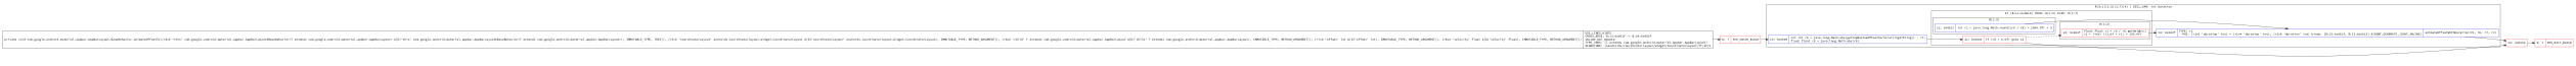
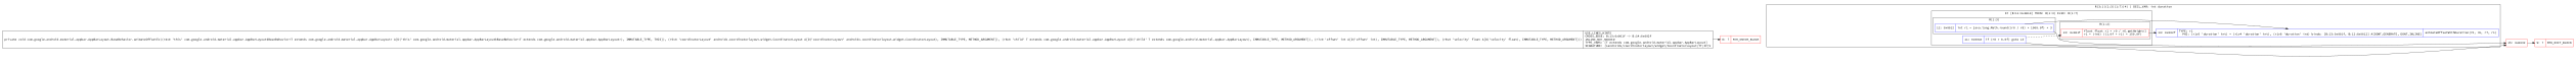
  digraph {
    fontname="Source Code Pro"
    rankdir=LR
    node [color=blue fontname="Source Code Pro" shape=record]
    edge [fontname="Source Code Pro"]
    n1 [label="{12\:\ 0x0012|int r1 = java.lang.Math.round((r0 \/ r8) * 1000.0f) * 3\l}"]
    n2 [color=red label="{13\:\ 0x001f|float float r1 = r0 \/ r6.getHeight()\lr1 = (int) ((1.0f + r1) * 150.0f)\l}"]
-   n3 [color=red label="{11\:\ 0x0010|if (r8 \> 0.0f) goto L3\l}"]
-   n4 [label="{10\:\ 0x0000|int int r0 = java.lang.Math.abs(getTopBottomOffsetForScrollingSibling() \- r7)\lfloat float r8 = java.lang.Math.abs(r8)\l}"]
+   n3 [label="{11\:\ 0x0010|if (r8 \> 0.0f) goto L3\l}"]
    n5 [label="{14\:\ 0x002f|TYPE: r1 \l  PHI: (r1v5 'duration' int) = (r1v4 'duration' int), (r1v8 'duration' int) binds: [B:13:0x001f, B:12:0x0012] A[DONT_GENERATE, DONT_INLINE]\l|animateOffsetWithDuration(r5, r6, r7, r1)\l}"]
    n6 [color=red label="{15\:\ 0x0032}"]
    n7 [color=red label="{9\:\ ?|MTH_EXIT_BLOCK\l}"]
    n8 [color=red label="{8\:\ ?|MTH_ENTER_BLOCK\l}"]
    n9 [label="{private void com.google.android.material.appbar.AppBarLayout.BaseBehavior.animateOffsetTo((r4v0 'this' com.google.android.material.appbar.AppBarLayout$BaseBehavior\<T extends com.google.android.material.appbar.AppBarLayout\> A[D('this' com.google.android.material.appbar.AppBarLayout$BaseBehavior\<T extends com.google.android.material.appbar.AppBarLayout\>), IMMUTABLE_TYPE, THIS]), (r5v0 'coordinatorLayout' androidx.coordinatorlayout.widget.CoordinatorLayout A[D('coordinatorLayout' androidx.coordinatorlayout.widget.CoordinatorLayout), IMMUTABLE_TYPE, METHOD_ARGUMENT]), (r6v0 'child' T extends com.google.android.material.appbar.AppBarLayout A[D('child' T extends com.google.android.material.appbar.AppBarLayout), IMMUTABLE_TYPE, METHOD_ARGUMENT]), (r7v0 'offset' int A[D('offset' int), IMMUTABLE_TYPE, METHOD_ARGUMENT]), (r8v0 'velocity' float A[D('velocity' float), IMMUTABLE_TYPE, METHOD_ARGUMENT]))  | USE_LINES_HINTS\lCROSS_EDGE: B:13:0x001f \-\> B:14:0x002f\lINLINE_NOT_NEEDED\lTYPE_VARS: [T extends com.google.android.material.appbar.AppBarLayout]\lSIGNATURE: (Landroidx\/coordinatorlayout\/widget\/CoordinatorLayout;TT;IF)V\l}" color=""]
    subgraph cluster_1 {
      label="R(3:1|(1:3)(1:7)|4) | DECL_VAR: int duration\l"
-     n4
      n5
      subgraph cluster_2 {
        label="IF [B:11:0x0010] THEN: R(1:3) ELSE: R(1:7)"
        n3
        subgraph cluster_3 {
          label="R(1:3)"
          n1
        }
        subgraph cluster_4 {
          label="R(1:2)"
          n2
        }
      }
    }
    n1 -> n5
    n2 -> n5
    n3 -> n2 [style=dashed]
    n3 -> n6
-   n4 -> n3
-   n5 -> n6
+   n1 -> n6
    n6 -> n7
-   n8 -> n4
    n9 -> n8
  }
